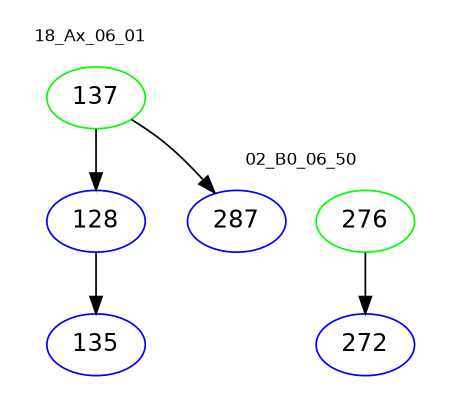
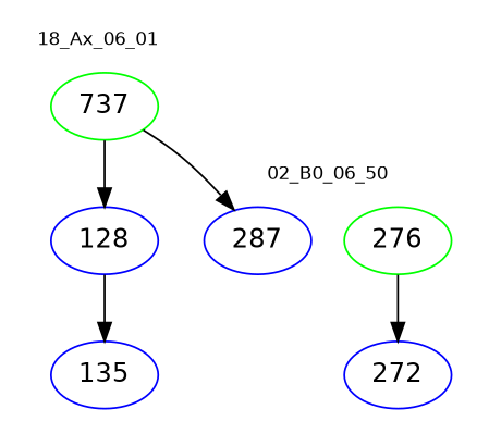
  digraph {
    fontname="DejaVu Sans"
    node [color=blue fontname="DejaVu Sans"]
    edge [color=black fontname="DejaVu Sans"]
-   n1 [color=green label=137]
+   n1 [color=green label=737]
    n2 [label=128]
    n3 [label=135]
    n4 [color=green label=276]
    n5 [label=272]
    n6 [label=287]
    subgraph cluster_1 {
      color=white
      fontsize=10
      label="18_Ax_06_01"
      n1
      n2
      n3
    }
    subgraph cluster_2 {
      color=white
      fontsize=10
      label="02_B0_06_50"
      n4
      n5
      n6
    }
    n1 -> n2
    n1 -> n6
    n2 -> n3
    n4 -> n5
  }
